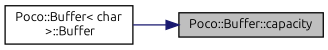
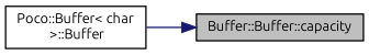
  digraph {
    rankdir=RL
    fontname=Ubuntu
    node [color=black fontname=Ubuntu fontsize=10 shape=record style=filled]
-   n1 [fillcolor=grey75 fontcolor=black height=0.2 label="Poco::Buffer::capacity" width=0.4]
+   n1 [fillcolor=grey75 fontcolor=black height=0.2 label="Buffer::Buffer::capacity" width=0.4]
    n2 [fillcolor=white height=0.2 label="Poco::Buffer\< char\l \>::Buffer" width=0.4]
    n1 -> n2 [color=midnightblue dir=back fontname=Ubuntu fontsize=10 labelfontname=Helvetica labelfontsize=10 style=solid]
  }
